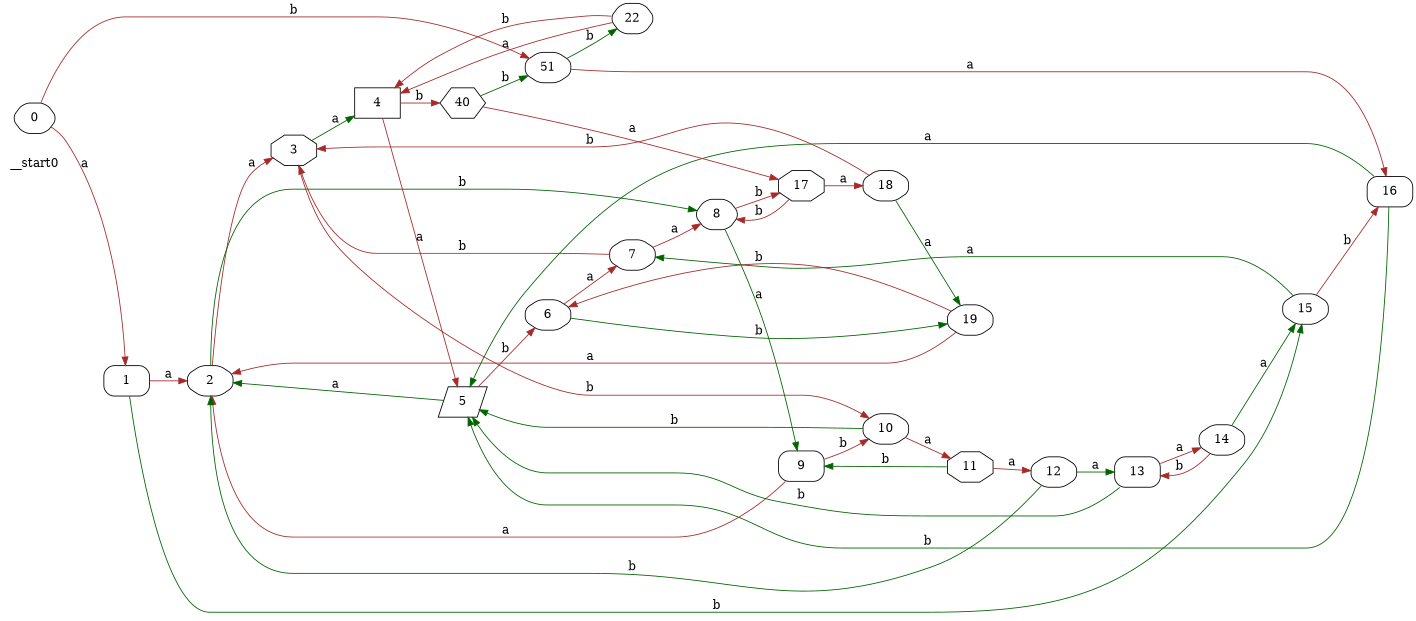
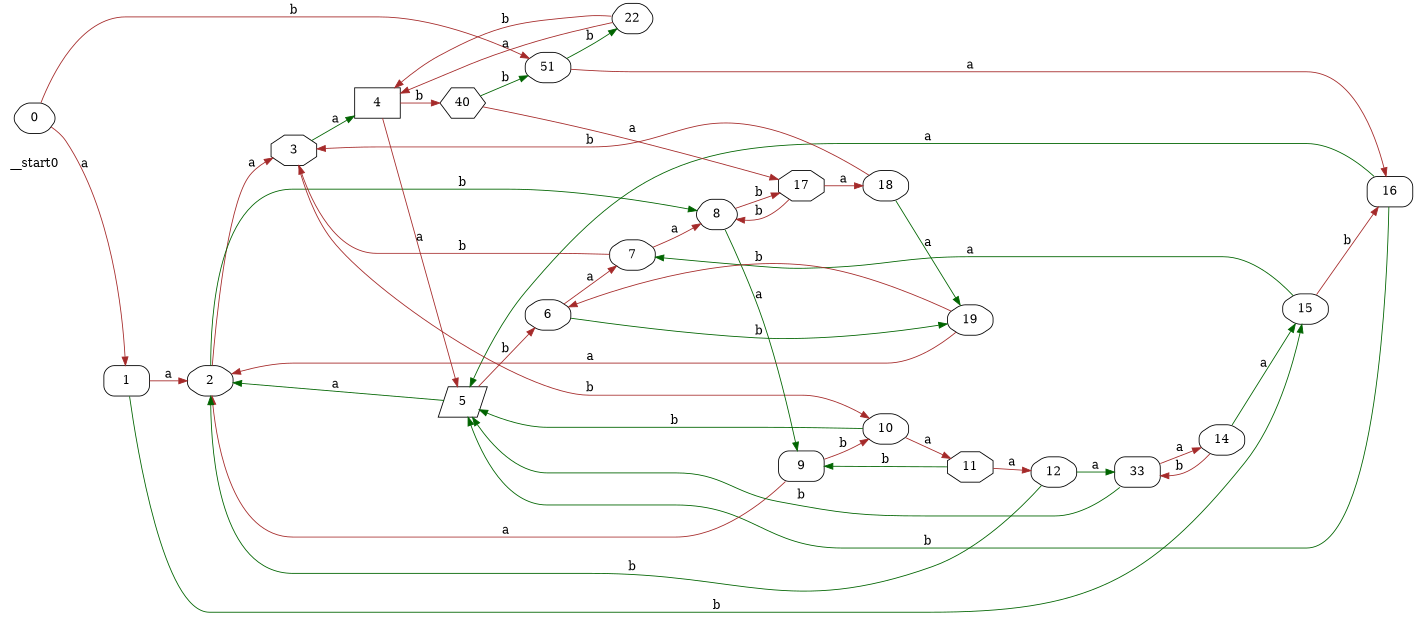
  digraph {
    rankdir=LR
    node [shape=octagon color=black fillcolor=white style="rounded,filled"]
    edge [color=brown]
    __start0 [shape=none color="" fillcolor="" style=""]
    n2 [label=0 shape=hexagon]
    n3 [label=1 shape=box]
    n4 [label=51]
    n5 [label=2]
    n6 [label=15]
    n7 [label=16 shape=box]
    n8 [label=22 shape=hexagon]
    n9 [label=3 style=filled]
    n10 [label=8 shape=hexagon]
    n11 [label=7]
    n12 [label=4 shape=box style=filled]
    n13 [label=10]
    n14 [label=9 shape=box]
    n15 [label=17 style=filled]
    n16 [label=5 shape=parallelogram style=filled]
    n17 [label=40 shape=hexagon style=filled]
    n18 [label=11 style=filled]
    n19 [label=6]
    n20 [label=19]
    n21 [label=18]
    n22 [label=12]
-   n23 [label=13 shape=box]
+   n23 [label=33 shape=box]
    n24 [label=14]
    n2 -> n3 [label=a]
    n2 -> n4 [label=b]
    n3 -> n5 [label=a]
    n3 -> n6 [color=darkgreen label=b]
    n4 -> n7 [label=a]
    n4 -> n8 [color=darkgreen label=b]
    n5 -> n9 [label=a]
    n5 -> n10 [color=darkgreen label=b]
    n6 -> n7 [label=b]
    n6 -> n11 [color=darkgreen label=a]
    n7 -> n16 [color=darkgreen label=a]
    n7 -> n16 [color=darkgreen label=b]
    n8 -> n12 [label=a]
    n8 -> n12 [label=b]
    n9 -> n12 [color=darkgreen label=a]
    n9 -> n13 [label=b]
    n10 -> n14 [color=darkgreen label=a]
    n10 -> n15 [label=b]
    n11 -> n9 [label=b]
    n11 -> n10 [label=a]
    n12 -> n16 [label=a]
    n12 -> n17 [label=b]
    n13 -> n16 [color=darkgreen label=b]
    n13 -> n18 [label=a]
    n14 -> n5 [label=a]
    n14 -> n13 [label=b]
    n15 -> n10 [label=b]
    n15 -> n21 [label=a]
    n16 -> n5 [color=darkgreen label=a]
    n16 -> n19 [label=b]
    n17 -> n4 [color=darkgreen label=b]
    n17 -> n15 [label=a]
    n18 -> n14 [color=darkgreen label=b]
    n18 -> n22 [label=a]
    n19 -> n11 [label=a]
    n19 -> n20 [color=darkgreen label=b]
    n20 -> n5 [label=a]
    n20 -> n19 [label=b]
    n21 -> n9 [label=b]
    n21 -> n20 [color=darkgreen label=a]
    n22 -> n5 [color=darkgreen label=b]
    n22 -> n23 [color=darkgreen label=a]
    n23 -> n16 [color=darkgreen label=b]
    n23 -> n24 [label=a]
    n24 -> n6 [color=darkgreen label=a]
    n24 -> n23 [label=b]
  }
